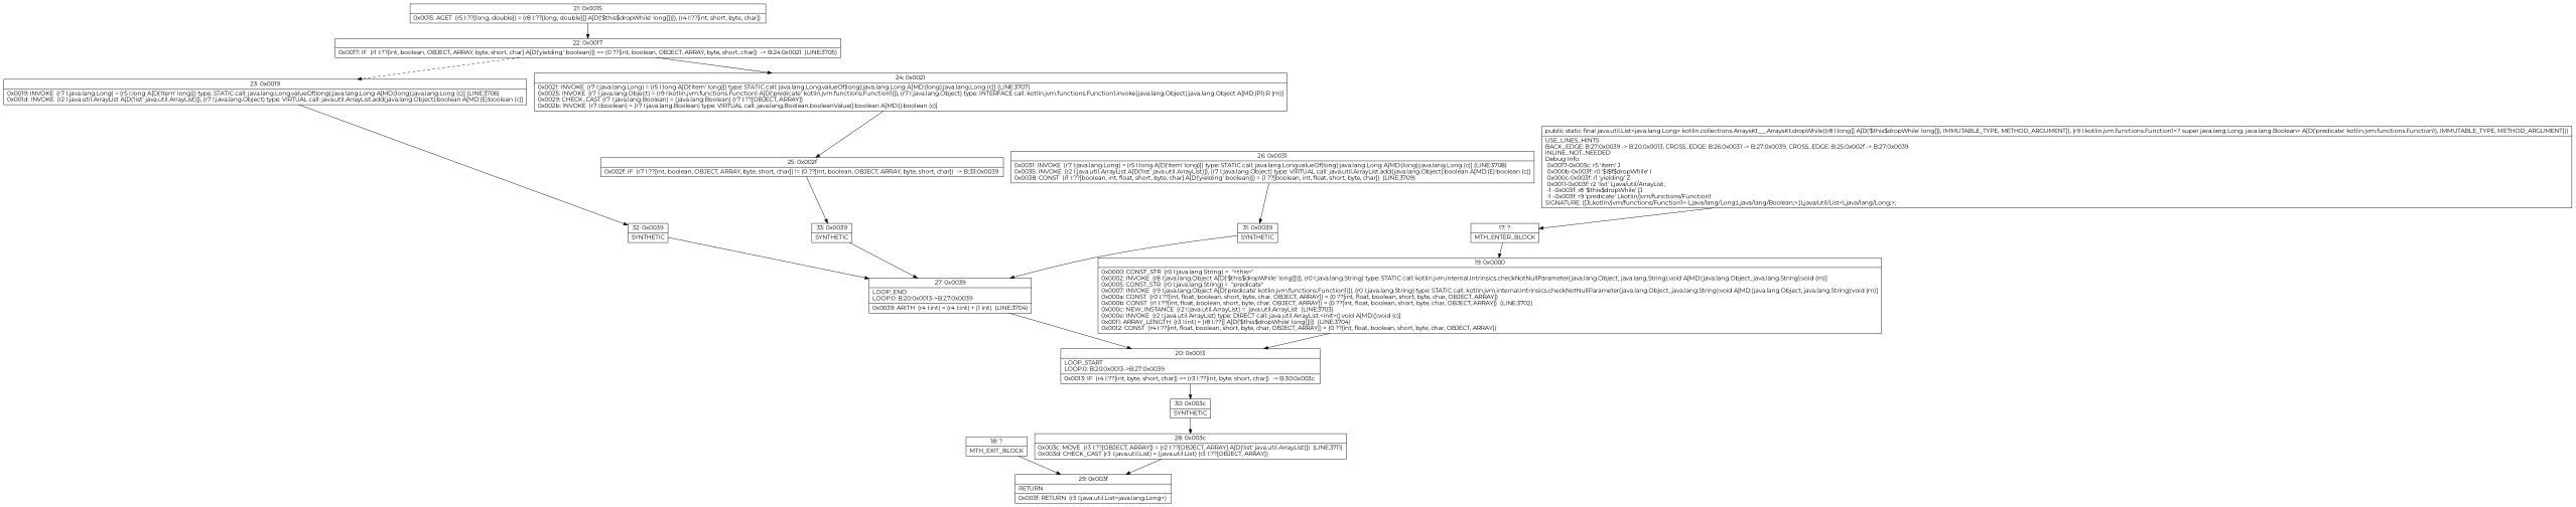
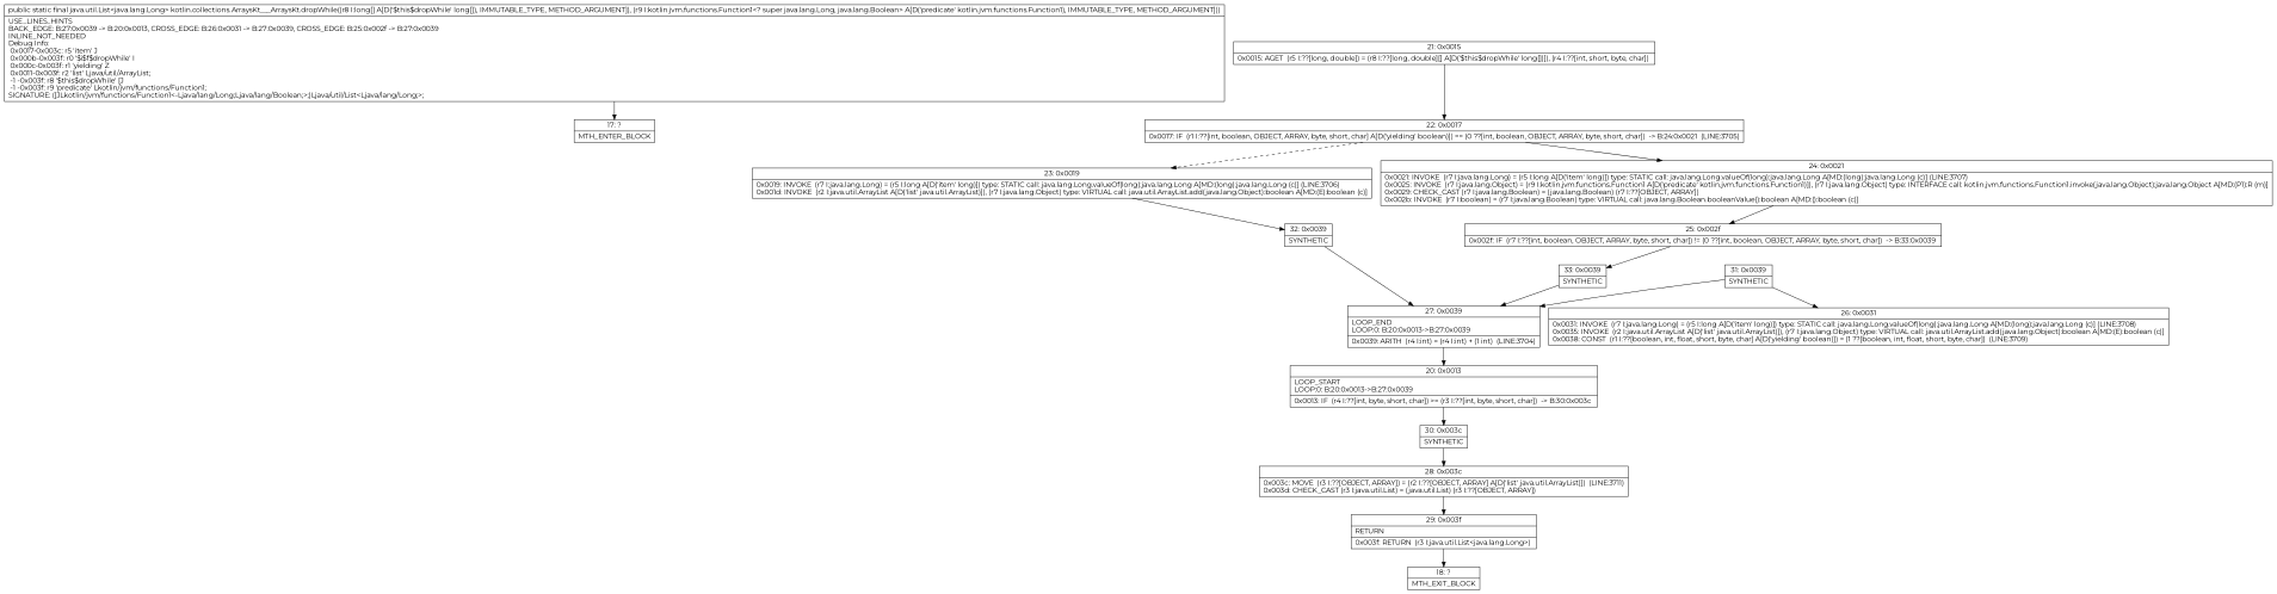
  digraph {
    fontname=Montserrat
    node [fontname=Montserrat shape=record]
    edge [fontname=Montserrat]
    n1 [label="{17\:\ ?|MTH_ENTER_BLOCK\l}"]
-   n2 [label="{19\:\ 0x0000|0x0000: CONST_STR  (r0 I:java.lang.String) =  \"\<this\>\" \l0x0002: INVOKE  (r8 I:java.lang.Object A[D('$this$dropWhile' long[])]), (r0 I:java.lang.String) type: STATIC call: kotlin.jvm.internal.Intrinsics.checkNotNullParameter(java.lang.Object, java.lang.String):void A[MD:(java.lang.Object, java.lang.String):void (m)]\l0x0005: CONST_STR  (r0 I:java.lang.String) =  \"predicate\" \l0x0007: INVOKE  (r9 I:java.lang.Object A[D('predicate' kotlin.jvm.functions.Function1)]), (r0 I:java.lang.String) type: STATIC call: kotlin.jvm.internal.Intrinsics.checkNotNullParameter(java.lang.Object, java.lang.String):void A[MD:(java.lang.Object, java.lang.String):void (m)]\l0x000a: CONST  (r0 I:??[int, float, boolean, short, byte, char, OBJECT, ARRAY]) = (0 ??[int, float, boolean, short, byte, char, OBJECT, ARRAY]) \l0x000b: CONST  (r1 I:??[int, float, boolean, short, byte, char, OBJECT, ARRAY]) = (0 ??[int, float, boolean, short, byte, char, OBJECT, ARRAY])  (LINE:3702)\l0x000c: NEW_INSTANCE  (r2 I:java.util.ArrayList) =  java.util.ArrayList  (LINE:3703)\l0x000e: INVOKE  (r2 I:java.util.ArrayList) type: DIRECT call: java.util.ArrayList.\<init\>():void A[MD:():void (c)]\l0x0011: ARRAY_LENGTH  (r3 I:int) = (r8 I:??[] A[D('$this$dropWhile' long[])])  (LINE:3704)\l0x0012: CONST  (r4 I:??[int, float, boolean, short, byte, char, OBJECT, ARRAY]) = (0 ??[int, float, boolean, short, byte, char, OBJECT, ARRAY]) \l}"]
    n3 [label="{20\:\ 0x0013|LOOP_START\lLOOP:0: B:20:0x0013\-\>B:27:0x0039\l|0x0013: IF  (r4 I:??[int, byte, short, char]) \>= (r3 I:??[int, byte, short, char])  \-\> B:30:0x003c \l}"]
    n4 [label="{30\:\ 0x003c|SYNTHETIC\l}"]
    n5 [label="{21\:\ 0x0015|0x0015: AGET  (r5 I:??[long, double]) = (r8 I:??[long, double][] A[D('$this$dropWhile' long[])]), (r4 I:??[int, short, byte, char]) \l}"]
    n6 [label="{22\:\ 0x0017|0x0017: IF  (r1 I:??[int, boolean, OBJECT, ARRAY, byte, short, char] A[D('yielding' boolean)]) == (0 ??[int, boolean, OBJECT, ARRAY, byte, short, char])  \-\> B:24:0x0021  (LINE:3705)\l}"]
    n7 [label="{28\:\ 0x003c|0x003c: MOVE  (r3 I:??[OBJECT, ARRAY]) = (r2 I:??[OBJECT, ARRAY] A[D('list' java.util.ArrayList)])  (LINE:3711)\l0x003d: CHECK_CAST (r3 I:java.util.List) = (java.util.List) (r3 I:??[OBJECT, ARRAY]) \l}"]
    n8 [label="{23\:\ 0x0019|0x0019: INVOKE  (r7 I:java.lang.Long) = (r5 I:long A[D('item' long)]) type: STATIC call: java.lang.Long.valueOf(long):java.lang.Long A[MD:(long):java.lang.Long (c)] (LINE:3706)\l0x001d: INVOKE  (r2 I:java.util.ArrayList A[D('list' java.util.ArrayList)]), (r7 I:java.lang.Object) type: VIRTUAL call: java.util.ArrayList.add(java.lang.Object):boolean A[MD:(E):boolean (c)]\l}"]
    n9 [label="{24\:\ 0x0021|0x0021: INVOKE  (r7 I:java.lang.Long) = (r5 I:long A[D('item' long)]) type: STATIC call: java.lang.Long.valueOf(long):java.lang.Long A[MD:(long):java.lang.Long (c)] (LINE:3707)\l0x0025: INVOKE  (r7 I:java.lang.Object) = (r9 I:kotlin.jvm.functions.Function1 A[D('predicate' kotlin.jvm.functions.Function1)]), (r7 I:java.lang.Object) type: INTERFACE call: kotlin.jvm.functions.Function1.invoke(java.lang.Object):java.lang.Object A[MD:(P1):R (m)]\l0x0029: CHECK_CAST (r7 I:java.lang.Boolean) = (java.lang.Boolean) (r7 I:??[OBJECT, ARRAY]) \l0x002b: INVOKE  (r7 I:boolean) = (r7 I:java.lang.Boolean) type: VIRTUAL call: java.lang.Boolean.booleanValue():boolean A[MD:():boolean (c)]\l}"]
    n10 [label="{32\:\ 0x0039|SYNTHETIC\l}"]
    n11 [label="{25\:\ 0x002f|0x002f: IF  (r7 I:??[int, boolean, OBJECT, ARRAY, byte, short, char]) != (0 ??[int, boolean, OBJECT, ARRAY, byte, short, char])  \-\> B:33:0x0039 \l}"]
    n12 [label="{27\:\ 0x0039|LOOP_END\lLOOP:0: B:20:0x0013\-\>B:27:0x0039\l|0x0039: ARITH  (r4 I:int) = (r4 I:int) + (1 int)  (LINE:3704)\l}"]
    n13 [label="{33\:\ 0x0039|SYNTHETIC\l}"]
    n14 [label="{26\:\ 0x0031|0x0031: INVOKE  (r7 I:java.lang.Long) = (r5 I:long A[D('item' long)]) type: STATIC call: java.lang.Long.valueOf(long):java.lang.Long A[MD:(long):java.lang.Long (c)] (LINE:3708)\l0x0035: INVOKE  (r2 I:java.util.ArrayList A[D('list' java.util.ArrayList)]), (r7 I:java.lang.Object) type: VIRTUAL call: java.util.ArrayList.add(java.lang.Object):boolean A[MD:(E):boolean (c)]\l0x0038: CONST  (r1 I:??[boolean, int, float, short, byte, char] A[D('yielding' boolean)]) = (1 ??[boolean, int, float, short, byte, char])  (LINE:3709)\l}"]
    n15 [label="{31\:\ 0x0039|SYNTHETIC\l}"]
    n16 [label="{29\:\ 0x003f|RETURN\l|0x003f: RETURN  (r3 I:java.util.List\<java.lang.Long\>) \l}"]
    n17 [label="{18\:\ ?|MTH_EXIT_BLOCK\l}"]
    n18 [label="{public static final java.util.List\<java.lang.Long\> kotlin.collections.ArraysKt___ArraysKt.dropWhile((r8 I:long[] A[D('$this$dropWhile' long[]), IMMUTABLE_TYPE, METHOD_ARGUMENT]), (r9 I:kotlin.jvm.functions.Function1\<? super java.lang.Long, java.lang.Boolean\> A[D('predicate' kotlin.jvm.functions.Function1), IMMUTABLE_TYPE, METHOD_ARGUMENT]))  | USE_LINES_HINTS\lBACK_EDGE: B:27:0x0039 \-\> B:20:0x0013, CROSS_EDGE: B:26:0x0031 \-\> B:27:0x0039, CROSS_EDGE: B:25:0x002f \-\> B:27:0x0039\lINLINE_NOT_NEEDED\lDebug Info:\l  0x0017\-0x003c: r5 'item' J\l  0x000b\-0x003f: r0 '$i$f$dropWhile' I\l  0x000c\-0x003f: r1 'yielding' Z\l  0x0011\-0x003f: r2 'list' Ljava\/util\/ArrayList;\l  \-1 \-0x003f: r8 '$this$dropWhile' [J\l  \-1 \-0x003f: r9 'predicate' Lkotlin\/jvm\/functions\/Function1;\lSIGNATURE: ([JLkotlin\/jvm\/functions\/Function1\<\-Ljava\/lang\/Long;Ljava\/lang\/Boolean;\>;)Ljava\/util\/List\<Ljava\/lang\/Long;\>;\l}"]
-   n1 -> n2
-   n2 -> n3
    n3 -> n4
    n4 -> n7
    n5 -> n6
    n6 -> n8 [style=dashed]
    n6 -> n9
    n7 -> n16
    n8 -> n10
    n9 -> n11
    n10 -> n12
    n11 -> n13
    n12 -> n3
    n13 -> n12
-   n14 -> n15
+   n15 -> n14
    n15 -> n12
-   n17 -> n16
+   n16 -> n17
    n18 -> n1
  }
